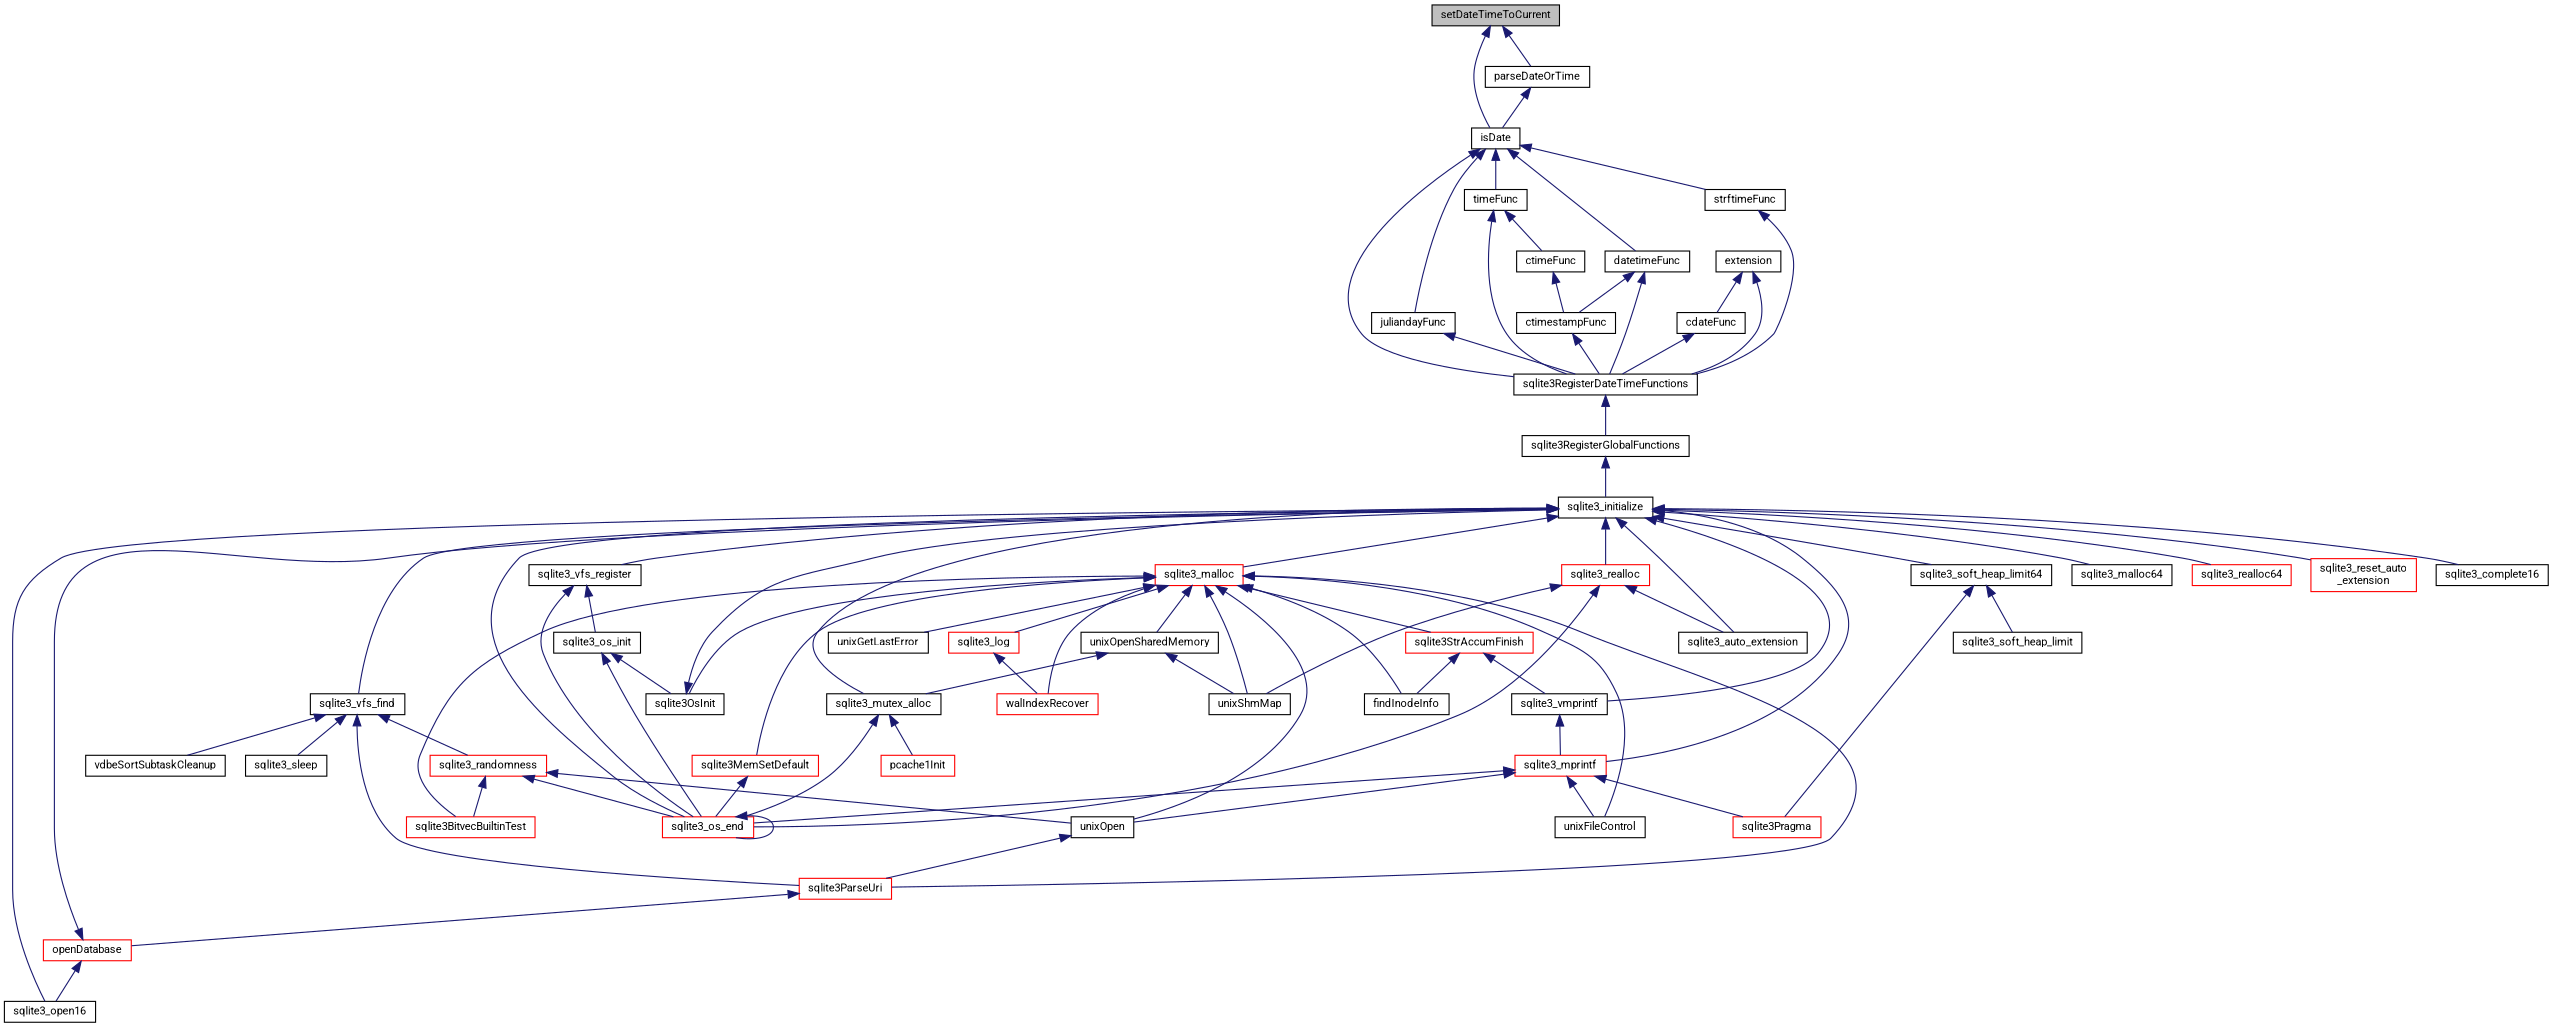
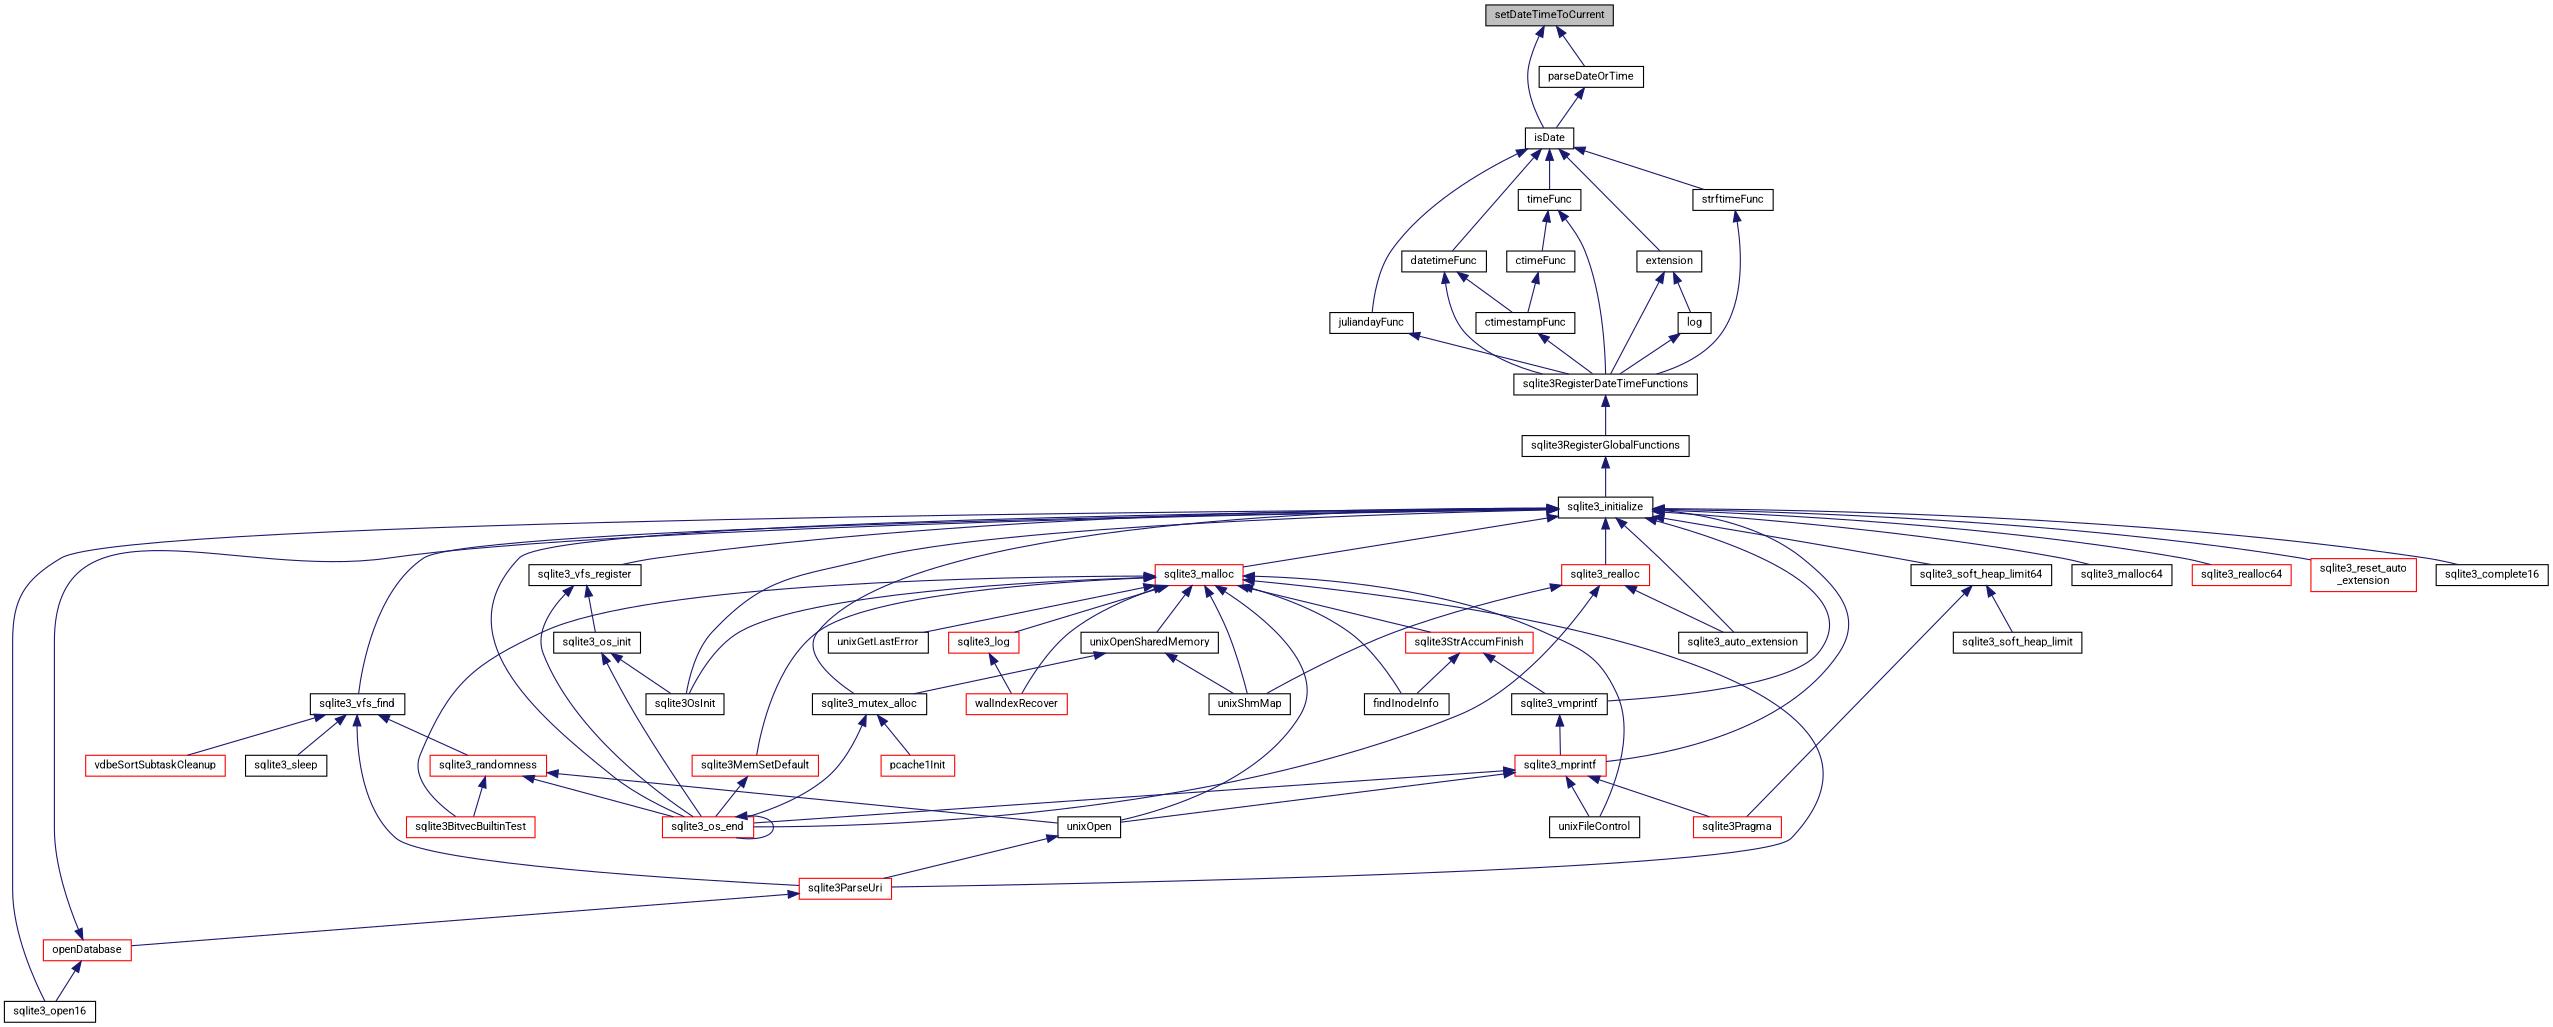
  digraph {
    fontname=Roboto
    rankdir=TB
    node [color=black fillcolor=white fontname=Roboto fontsize=10 shape=record style=filled]
    edge [color=midnightblue dir=back fontname=Roboto fontsize=10 labelfontname=FreeSans labelfontsize=10 style=solid]
    n1 [fillcolor=grey75 fontcolor=black height=0.2 label=setDateTimeToCurrent width=0.4]
    n2 [height=0.2 label=parseDateOrTime width=0.4]
    n3 [height=0.2 label=isDate width=0.4]
    n4 [height=0.2 label=juliandayFunc width=0.4]
    n5 [height=0.2 label=datetimeFunc width=0.4]
    n6 [height=0.2 label=timeFunc width=0.4]
    n7 [height=0.2 label=extension width=0.4]
    n8 [height=0.2 label=strftimeFunc width=0.4]
    n9 [height=0.2 label=sqlite3RegisterDateTimeFunctions width=0.4]
    n10 [height=0.2 label=ctimestampFunc width=0.4]
    n11 [height=0.2 label=ctimeFunc width=0.4]
-   n12 [height=0.2 label=cdateFunc width=0.4]
+   n12 [height=0.2 label=log width=0.4]
    n13 [height=0.2 label=sqlite3RegisterGlobalFunctions width=0.4]
    n14 [height=0.2 label=sqlite3_initialize width=0.4]
    n15 [height=0.2 label=sqlite3_vfs_find width=0.4]
    n16 [color=red height=0.2 label=sqlite3_os_end width=0.4]
    n17 [height=0.2 label=sqlite3_open16 width=0.4]
    n18 [height=0.2 label=sqlite3_vfs_register width=0.4]
    n19 [height=0.2 label=sqlite3_mutex_alloc width=0.4]
    n20 [height=0.2 label=sqlite3_soft_heap_limit64 width=0.4]
    n21 [color=red height=0.2 label=sqlite3_malloc width=0.4]
    n22 [height=0.2 label=sqlite3_vmprintf width=0.4]
    n23 [color=red height=0.2 label=sqlite3_mprintf width=0.4]
    n24 [height=0.2 label=sqlite3_malloc64 width=0.4]
    n25 [color=red height=0.2 label=sqlite3_realloc width=0.4]
    n26 [height=0.2 label=sqlite3_auto_extension width=0.4]
    n27 [color=red height=0.2 label=sqlite3_realloc64 width=0.4]
    n28 [color=red height=0.2 label="sqlite3_reset_auto\l_extension" width=0.4]
    n29 [height=0.2 label=sqlite3_complete16 width=0.4]
    n30 [color=red height=0.2 label=sqlite3_randomness width=0.4]
-   n31 [height=0.2 label=vdbeSortSubtaskCleanup width=0.4]
+   n31 [color=red height=0.2 label=vdbeSortSubtaskCleanup width=0.4]
    n32 [color=red height=0.2 label=sqlite3ParseUri width=0.4]
    n33 [height=0.2 label=sqlite3_sleep width=0.4]
    n34 [color=red height=0.2 label=openDatabase width=0.4]
    n35 [height=0.2 label=sqlite3_os_init width=0.4]
    n36 [color=red height=0.2 label=pcache1Init width=0.4]
    n37 [height=0.2 label=sqlite3_soft_heap_limit width=0.4]
    n38 [color=red height=0.2 label=sqlite3Pragma width=0.4]
    n39 [height=0.2 label=unixOpen width=0.4]
    n40 [color=red height=0.2 label=sqlite3BitvecBuiltinTest width=0.4]
    n41 [height=0.2 label=sqlite3OsInit width=0.4]
    n42 [height=0.2 label=unixOpenSharedMemory width=0.4]
    n43 [height=0.2 label=unixShmMap width=0.4]
    n44 [color=red height=0.2 label=sqlite3MemSetDefault width=0.4]
    n45 [color=red height=0.2 label=sqlite3StrAccumFinish width=0.4]
    n46 [height=0.2 label=unixFileControl width=0.4]
    n47 [color=red height=0.2 label=sqlite3_log width=0.4]
    n48 [color=red height=0.2 label=walIndexRecover width=0.4]
    n49 [height=0.2 label=findInodeInfo width=0.4]
    n50 [height=0.2 label=unixGetLastError width=0.4]
    n1 -> n2
    n1 -> n3
    n2 -> n3
    n3 -> n4
    n3 -> n5
    n3 -> n6
-   n3 -> n9
+   n3 -> n7
    n3 -> n8
    n4 -> n9
    n5 -> n9
    n5 -> n10
    n6 -> n9
    n6 -> n11
    n7 -> n9
    n7 -> n12
    n8 -> n9
    n9 -> n13
    n10 -> n9
    n11 -> n10
    n12 -> n9
    n13 -> n14
    n14 -> n15
    n14 -> n16
    n14 -> n17
    n14 -> n18
    n14 -> n19
    n14 -> n20
    n14 -> n21
    n14 -> n22
    n14 -> n23
    n14 -> n24
    n14 -> n25
    n14 -> n26
    n14 -> n27
    n14 -> n28
    n14 -> n29
    n15 -> n30
    n15 -> n31
    n15 -> n32
    n15 -> n33
    n16 -> n16
    n18 -> n16
    n18 -> n35
    n19 -> n16
    n19 -> n36
    n20 -> n37
    n20 -> n38
    n21 -> n32
    n21 -> n39
    n21 -> n40
    n21 -> n41
    n21 -> n42
    n21 -> n43
    n21 -> n44
    n21 -> n45
    n21 -> n46
    n21 -> n47
    n21 -> n48
    n21 -> n49
    n21 -> n50
    n22 -> n23
    n23 -> n16
    n23 -> n38
    n23 -> n39
    n23 -> n46
    n25 -> n16
    n25 -> n26
    n25 -> n43
    n30 -> n16
    n30 -> n39
    n30 -> n40
    n32 -> n34
    n34 -> n14
    n34 -> n17
    n35 -> n16
    n35 -> n41
    n39 -> n32
-   n41 -> n14
+   n14 -> n41
    n42 -> n19
    n42 -> n43
    n44 -> n16
    n45 -> n22
    n45 -> n49
    n47 -> n48
  }
